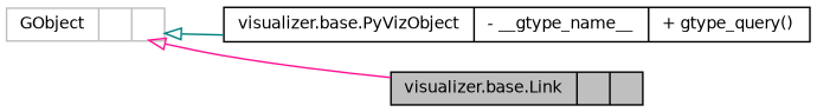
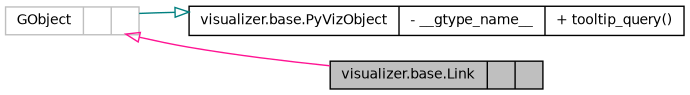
  digraph {
    rankdir=LR
    node [color=black fillcolor=white fontname=Helvetica fontsize=10 shape=record style=filled]
    edge [arrowtail=onormal dir=back fontname=Helvetica fontsize=10 labelfontname=Helvetica labelfontsize=10 style=solid]
    n1 [fillcolor=grey75 fontcolor=black height=0.2 label="{visualizer.base.Link\n||}" width=0.4]
-   n2 [height=0.2 label="{visualizer.base.PyVizObject\n|- __gtype_name__\l|+ gtype_query()\l}" width=0.4]
+   n2 [height=0.2 label="{visualizer.base.PyVizObject\n|- __gtype_name__\l|+ tooltip_query()\l}" width=0.4]
    n3 [color=grey75 height=0.2 label="{GObject\n||}" width=0.4]
    n3 -> n1 [color=deeppink]
-   n3 -> n2 [color=teal]
+   n2 -> n3 [color=teal]
  }
